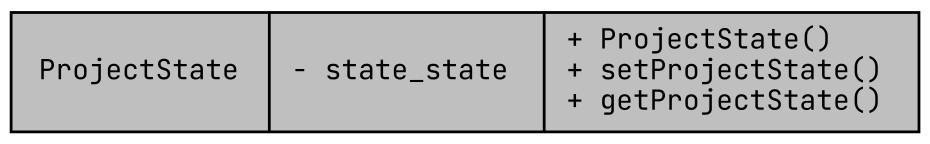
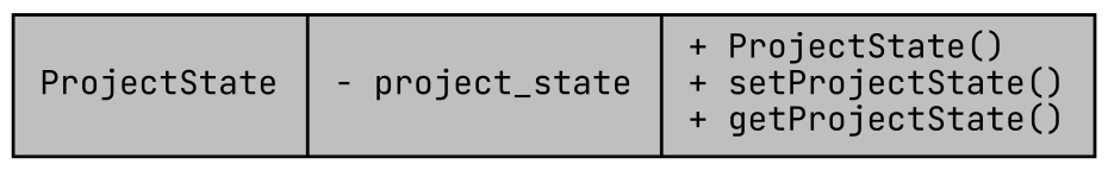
  digraph {
    rankdir=LR
    fontname="JetBrains Mono"
-   n1 [color=black fillcolor=grey75 fontcolor=black fontname="JetBrains Mono" fontsize=10 height=0.2 label="{ProjectState\n|- state_state\l|+ ProjectState()\l+ setProjectState()\l+ getProjectState()\l}" shape=record style=filled width=0.4]
+   n1 [color=black fillcolor=grey75 fontcolor=black fontname="JetBrains Mono" fontsize=10 height=0.2 label="{ProjectState\n|- project_state\l|+ ProjectState()\l+ setProjectState()\l+ getProjectState()\l}" shape=record style=filled width=0.4]
  }
